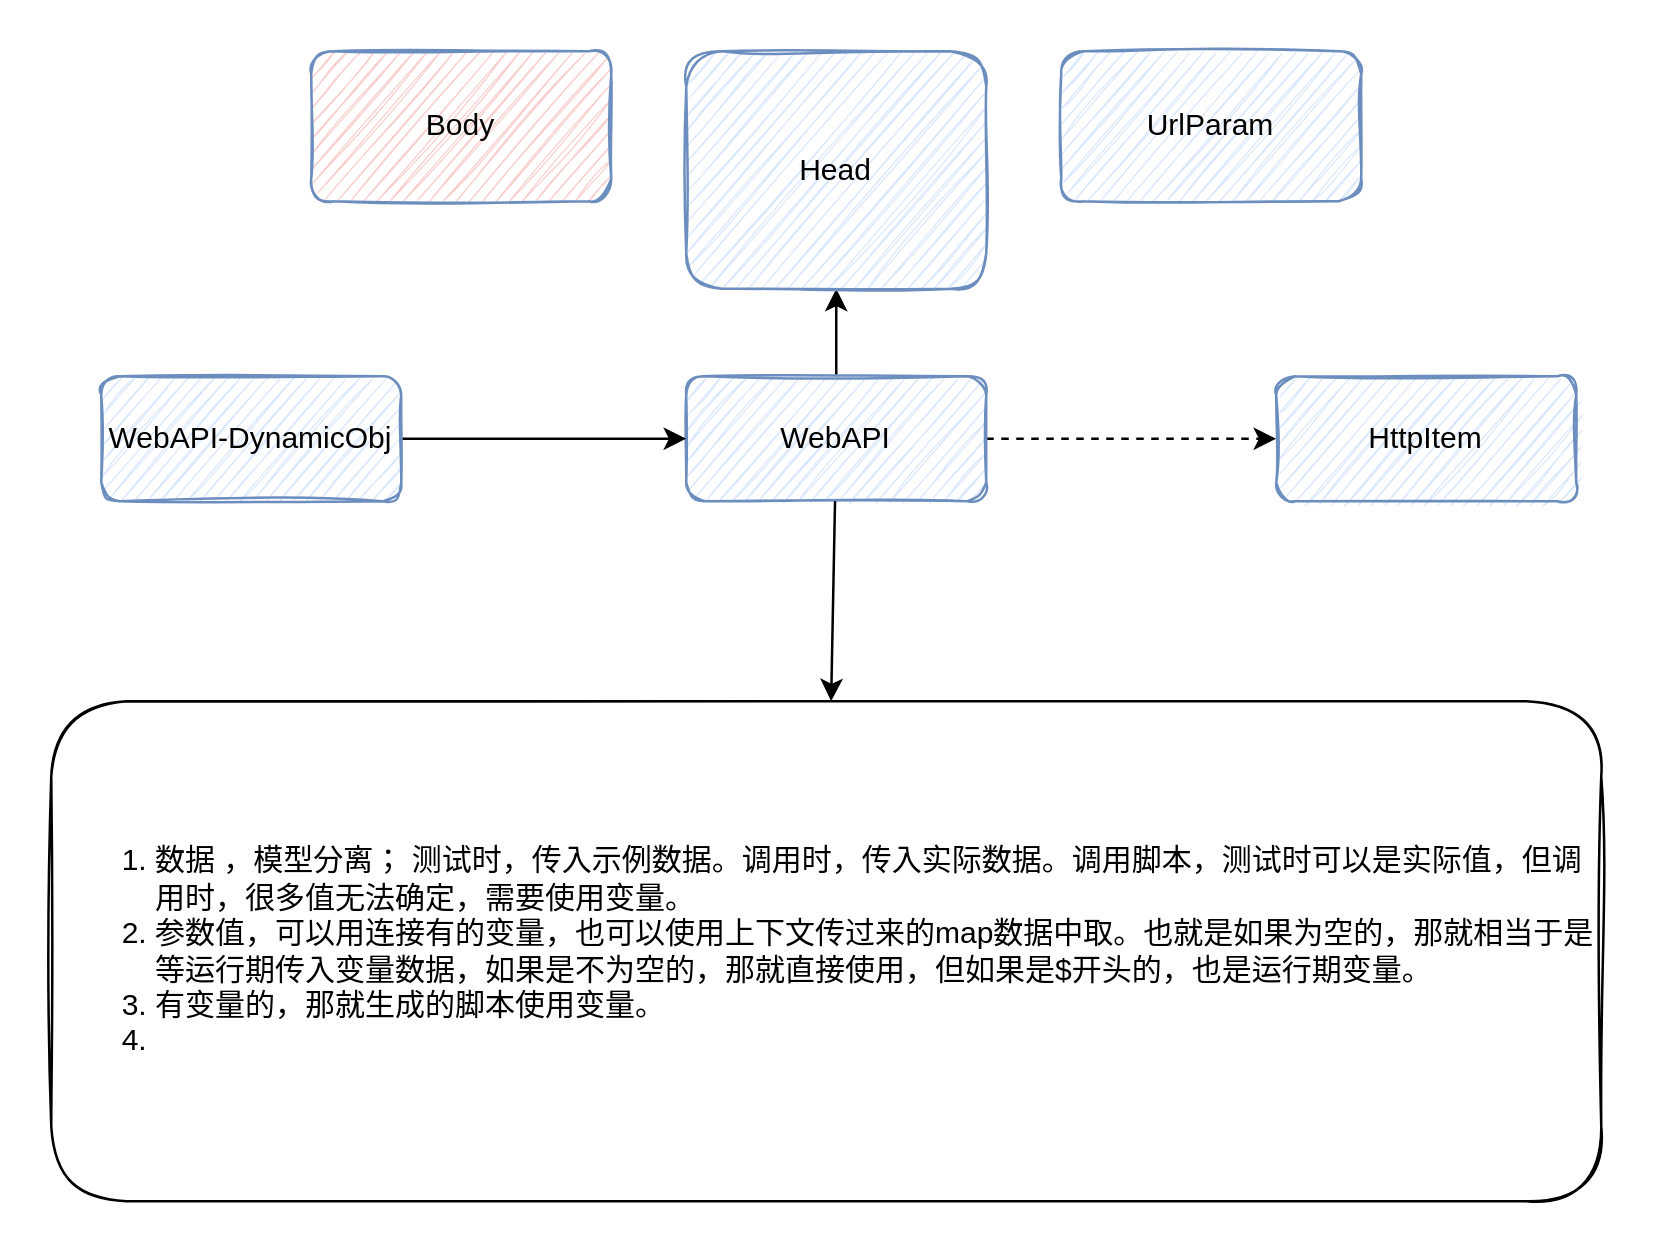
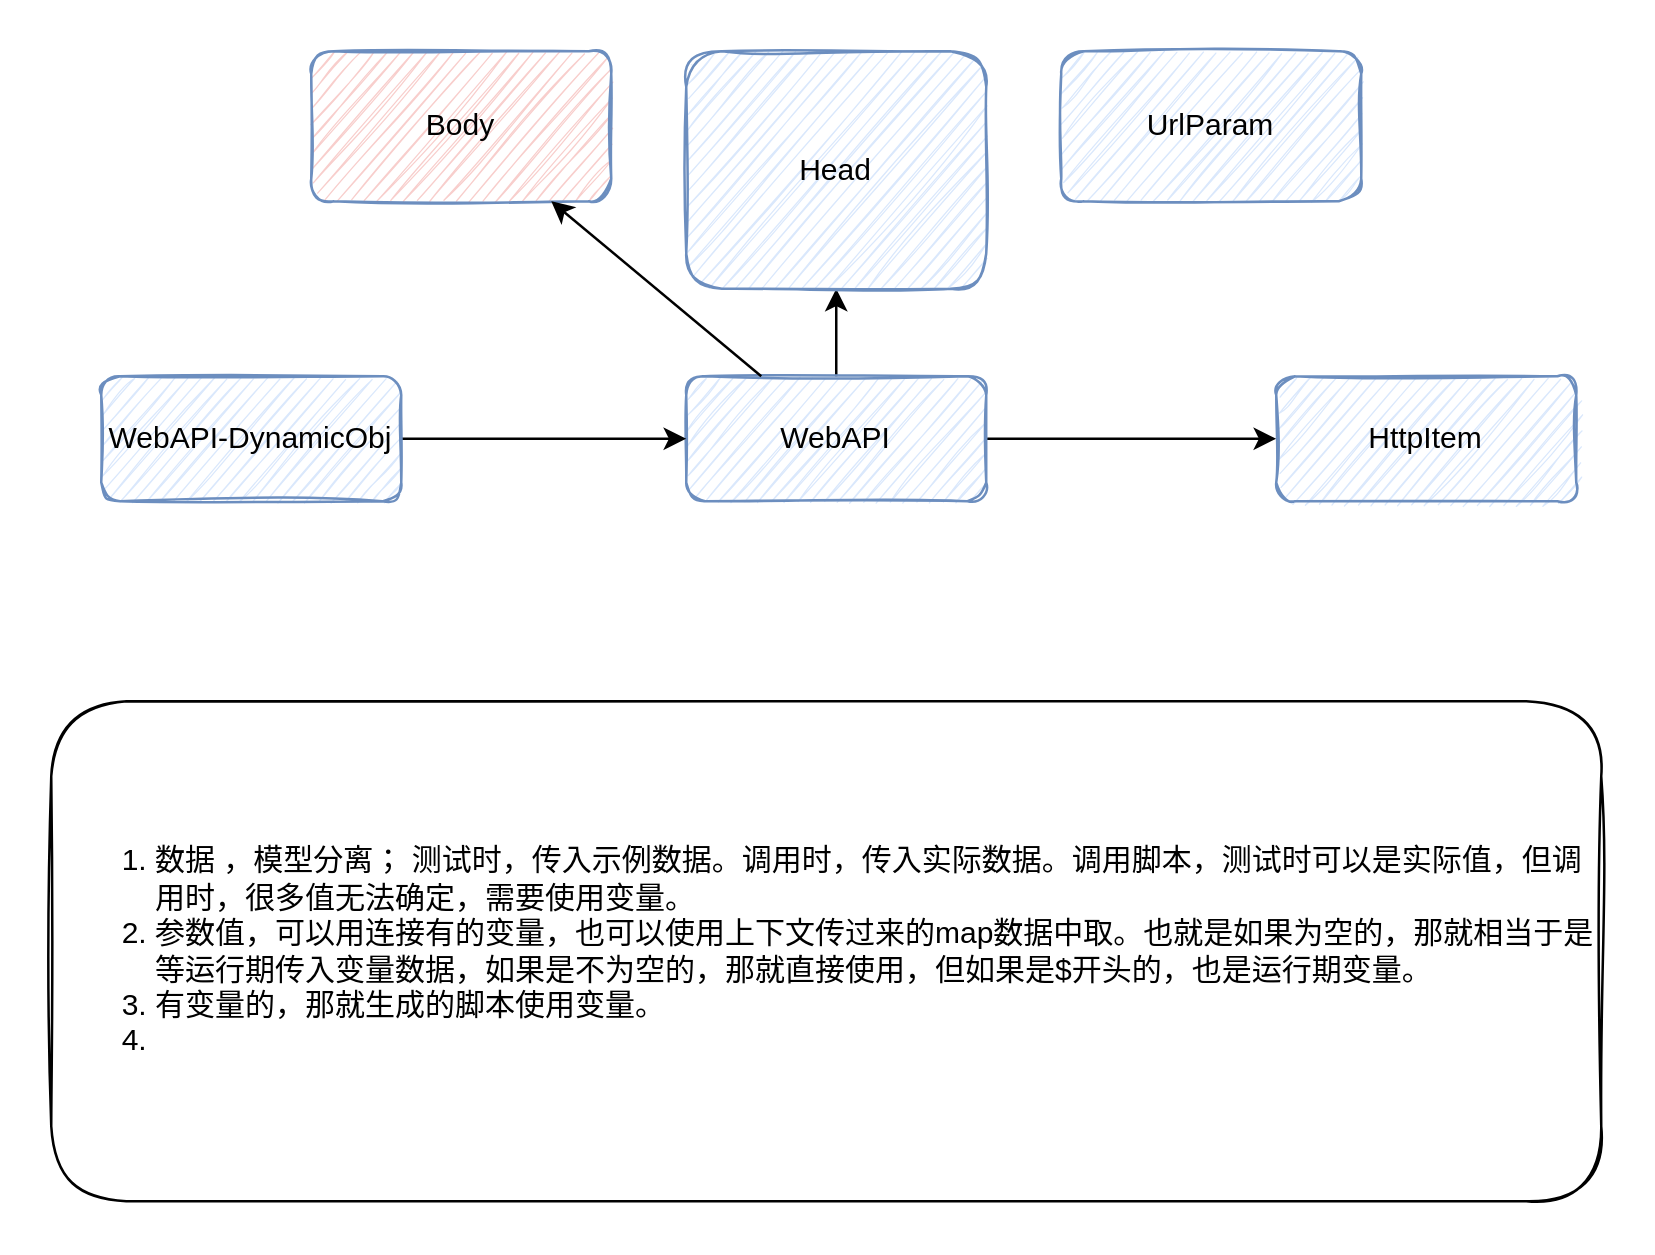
  <mxCell id="0" />
  <mxCell id="1" parent="0" />
  <mxCell id="2" value="" style="edgeStyle=orthogonalEdgeStyle;rounded=0;orthogonalLoop=1;jettySize=auto;html=1;" edge="1" parent="1" source="4" target="6"><mxGeometry relative="1" as="geometry" /></mxCell>
- <mxCell id="3" value="" style="edgeStyle=orthogonalEdgeStyle;rounded=0;orthogonalLoop=1;jettySize=auto;html=1;dashed=1;" edge="1" parent="1" source="4" target="11"><mxGeometry relative="1" as="geometry" /></mxCell>
+ <mxCell id="3" value="" style="edgeStyle=orthogonalEdgeStyle;rounded=0;orthogonalLoop=1;jettySize=auto;html=1;" edge="1" parent="1" source="4" target="11"><mxGeometry relative="1" as="geometry" /></mxCell>
  <mxCell id="4" value="WebAPI" style="rounded=1;whiteSpace=wrap;html=1;sketch=1;fillColor=#dae8fc;strokeColor=#6c8ebf;" vertex="1" parent="1"><mxGeometry x="274" y="150" width="120" height="50" as="geometry" /></mxCell>
  <mxCell id="5" value="Body" style="rounded=1;whiteSpace=wrap;html=1;sketch=1;fillColor=#f8cecc;strokeColor=#6c8ebf;" vertex="1" parent="1"><mxGeometry x="124" y="20" width="120" height="60" as="geometry" /></mxCell>
  <mxCell id="6" value="Head" style="rounded=1;whiteSpace=wrap;html=1;sketch=1;fillColor=#dae8fc;strokeColor=#6c8ebf;" vertex="1" parent="1"><mxGeometry x="274" y="20" width="120" height="95" as="geometry" /></mxCell>
  <mxCell id="7" value="UrlParam" style="rounded=1;whiteSpace=wrap;html=1;sketch=1;fillColor=#dae8fc;strokeColor=#6c8ebf;" vertex="1" parent="1"><mxGeometry x="424" y="20" width="120" height="60" as="geometry" /></mxCell>
- <mxCell id="8" value="" style="endArrow=classic;html=1;rounded=0;" edge="1" parent="1" source="4" target="12"><mxGeometry width="50" height="50" relative="1" as="geometry"><mxPoint x="434" y="290" as="sourcePoint" /><mxPoint x="484" y="240" as="targetPoint" /></mxGeometry></mxCell>
+ <mxCell id="8" value="" style="endArrow=classic;html=1;rounded=0;" edge="1" parent="1" source="4" target="5"><mxGeometry width="50" height="50" relative="1" as="geometry"><mxPoint x="434" y="290" as="sourcePoint" /><mxPoint x="484" y="240" as="targetPoint" /></mxGeometry></mxCell>
  <mxCell id="9" style="edgeStyle=orthogonalEdgeStyle;rounded=0;orthogonalLoop=1;jettySize=auto;html=1;" edge="1" parent="1" source="10" target="4"><mxGeometry relative="1" as="geometry" /></mxCell>
  <mxCell id="10" value="WebAPI-DynamicObj" style="rounded=1;whiteSpace=wrap;html=1;sketch=1;fillColor=#dae8fc;strokeColor=#6c8ebf;" vertex="1" parent="1"><mxGeometry x="40" y="150" width="120" height="50" as="geometry" /></mxCell>
  <mxCell id="11" value="HttpItem" style="rounded=1;whiteSpace=wrap;html=1;sketch=1;fillColor=#dae8fc;strokeColor=#6c8ebf;" vertex="1" parent="1"><mxGeometry x="510" y="150" width="120" height="50" as="geometry" /></mxCell>
  <mxCell id="12" value="&lt;ol&gt;&lt;li&gt;数据 ，模型分离； 测试时，传入示例数据。调用时，传入实际数据。调用脚本，测试时可以是实际值，但调用时，很多值无法确定，需要使用变量。&lt;/li&gt;&lt;li&gt;参数值，可以用连接有的变量，也可以使用上下文传过来的map数据中取。也就是如果为空的，那就相当于是等运行期传入变量数据，如果是不为空的，那就直接使用，但如果是$开头的，也是运行期变量。&lt;/li&gt;&lt;li&gt;有变量的，那就生成的脚本使用变量。&lt;/li&gt;&lt;li&gt;&lt;br&gt;&lt;/li&gt;&lt;/ol&gt;" style="rounded=1;whiteSpace=wrap;html=1;sketch=1;align=left;" vertex="1" parent="1"><mxGeometry x="20" y="280" width="620" height="200" as="geometry" /></mxCell>
